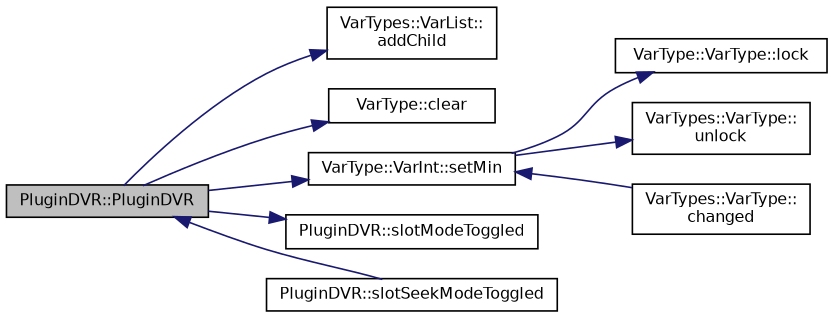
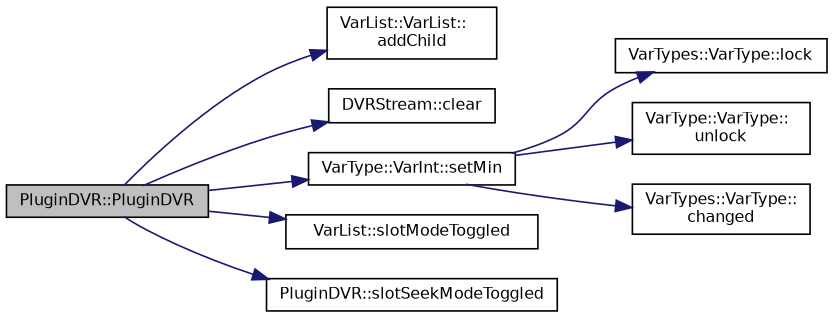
  digraph {
    rankdir=LR
    node [color=black fillcolor=white fontname=Helvetica fontsize=10 shape=record style=filled]
    edge [color=midnightblue fontname=Helvetica fontsize=10 labelfontname=Helvetica labelfontsize=10 style=solid]
    n1 [fillcolor=grey75 fontcolor=black height=0.2 label="PluginDVR::PluginDVR" width=0.4]
-   n2 [height=0.2 label="VarTypes::VarList::\laddChild" width=0.4]
-   n3 [height=0.2 label="VarType::clear" width=0.4]
+   n2 [height=0.2 label="VarList::VarList::\laddChild" width=0.4]
+   n3 [height=0.2 label="DVRStream::clear" width=0.4]
    n4 [height=0.2 label="VarType::VarInt::setMin" width=0.4]
-   n5 [height=0.2 label="PluginDVR::slotModeToggled" width=0.4]
+   n5 [height=0.2 label="VarList::slotModeToggled" width=0.4]
    n6 [height=0.2 label="PluginDVR::slotSeekModeToggled" width=0.4]
-   n7 [height=0.2 label="VarType::VarType::lock" width=0.4]
-   n8 [height=0.2 label="VarTypes::VarType::\lunlock" width=0.4]
+   n7 [height=0.2 label="VarTypes::VarType::lock" width=0.4]
+   n8 [height=0.2 label="VarType::VarType::\lunlock" width=0.4]
    n9 [height=0.2 label="VarTypes::VarType::\lchanged" width=0.4]
    n1 -> n2
    n1 -> n3
    n1 -> n4
    n1 -> n5
-   n6 -> n1
+   n1 -> n6
    n4 -> n7
    n4 -> n8
-   n9 -> n4
+   n4 -> n9
  }
